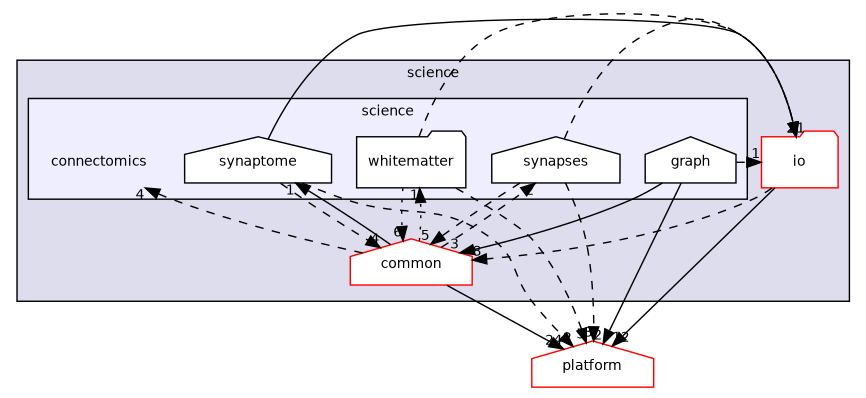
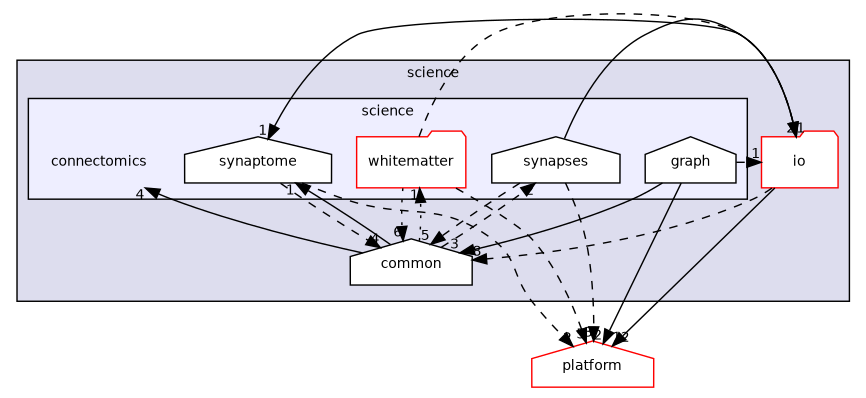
  digraph {
    compound=true
    node [fontname=Helvetica fontsize=10 shape=house fillcolor=white style=filled]
    edge [headlabel=1 labeldistance=1.5 labelfontname=Helvetica labelfontsize=10 style=dashed]
    n1 [label=connectomics shape=plaintext fillcolor="" style=""]
    n2 [label="graph"]
    n3 [label=synapses]
    n4 [label=synaptome]
-   n5 [label=whitematter shape=folder]
-   n6 [color=red label=common]
+   n5 [label=whitematter shape=folder color=red]
+   n6 [color=black label=common]
    n7 [color=red label=io shape=folder]
    n8 [color=red label=platform]
    subgraph cluster_1 {
      bgcolor="#ddddee"
      fontname=Helvetica
      fontsize=10
      label=science
      pencolor=black
      n6
      n7
      subgraph cluster_2 {
        bgcolor="#eeeeff"
        fontname=Helvetica
        fontsize=10
        pencolor=black
        n1
        n2
        n3
        n4
        n5
      }
    }
    n2 -> n6 [headlabel=3 style=solid]
    n2 -> n7
    n2 -> n8 [headlabel=2 style=solid]
    n3 -> n6 [headlabel=5]
-   n3 -> n7 [headlabel=2]
+   n3 -> n7 [headlabel=2 style=solid]
    n3 -> n8 [headlabel=3]
    n4 -> n6 [headlabel=4]
-   n4 -> n7 [style=solid]
+   n7 -> n4 [style=solid]
    n4 -> n8 [headlabel=2]
    n5 -> n6 [headlabel=6 style=dotted]
    n5 -> n7
    n5 -> n8 [headlabel=5]
-   n6 -> n1 [headlabel=4]
+   n6 -> n1 [headlabel=4 style=solid]
    n6 -> n3 [headlabel=2]
    n6 -> n4 [style=solid]
    n6 -> n5 [style=dotted]
-   n6 -> n8 [headlabel=24 style=solid]
    n7 -> n6 [headlabel=8]
    n7 -> n8 [headlabel=12 style=solid]
  }
